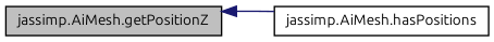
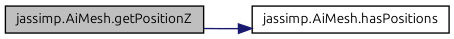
  digraph {
    rankdir=LR
    fontname=Ubuntu
    node [color=black fontname=Ubuntu fontsize=10 shape=record style=filled]
    n1 [fillcolor=grey75 fontcolor=black height=0.2 label="jassimp.AiMesh.getPositionZ" width=0.4]
    n2 [fillcolor=white height=0.2 label="jassimp.AiMesh.hasPositions" width=0.4]
-   n2 -> n1 [color=midnightblue fontname=Ubuntu fontsize=10 labelfontname=Helvetica labelfontsize=10 style=solid]
+   n1 -> n2 [color=midnightblue fontname=Ubuntu fontsize=10 labelfontname=Helvetica labelfontsize=10 style=solid]
  }
